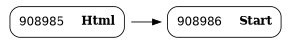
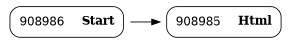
  digraph {
    rankdir=LR
    node [shape=none]
    n1 [label=<<TABLE border='1' cellspacing='0' cellpadding='10' style='rounded' ><TR><TD border='0'>908985</TD><TD border='0'><B>Html</B></TD></TR></TABLE>>]
    n2 [label=<<TABLE border='1' cellspacing='0' cellpadding='10' style='rounded' ><TR><TD border='0'>908986</TD><TD border='0'><B>Start</B></TD></TR></TABLE>>]
-   n1 -> n2 [weight=2]
+   n2 -> n1 [weight=2]
  }
